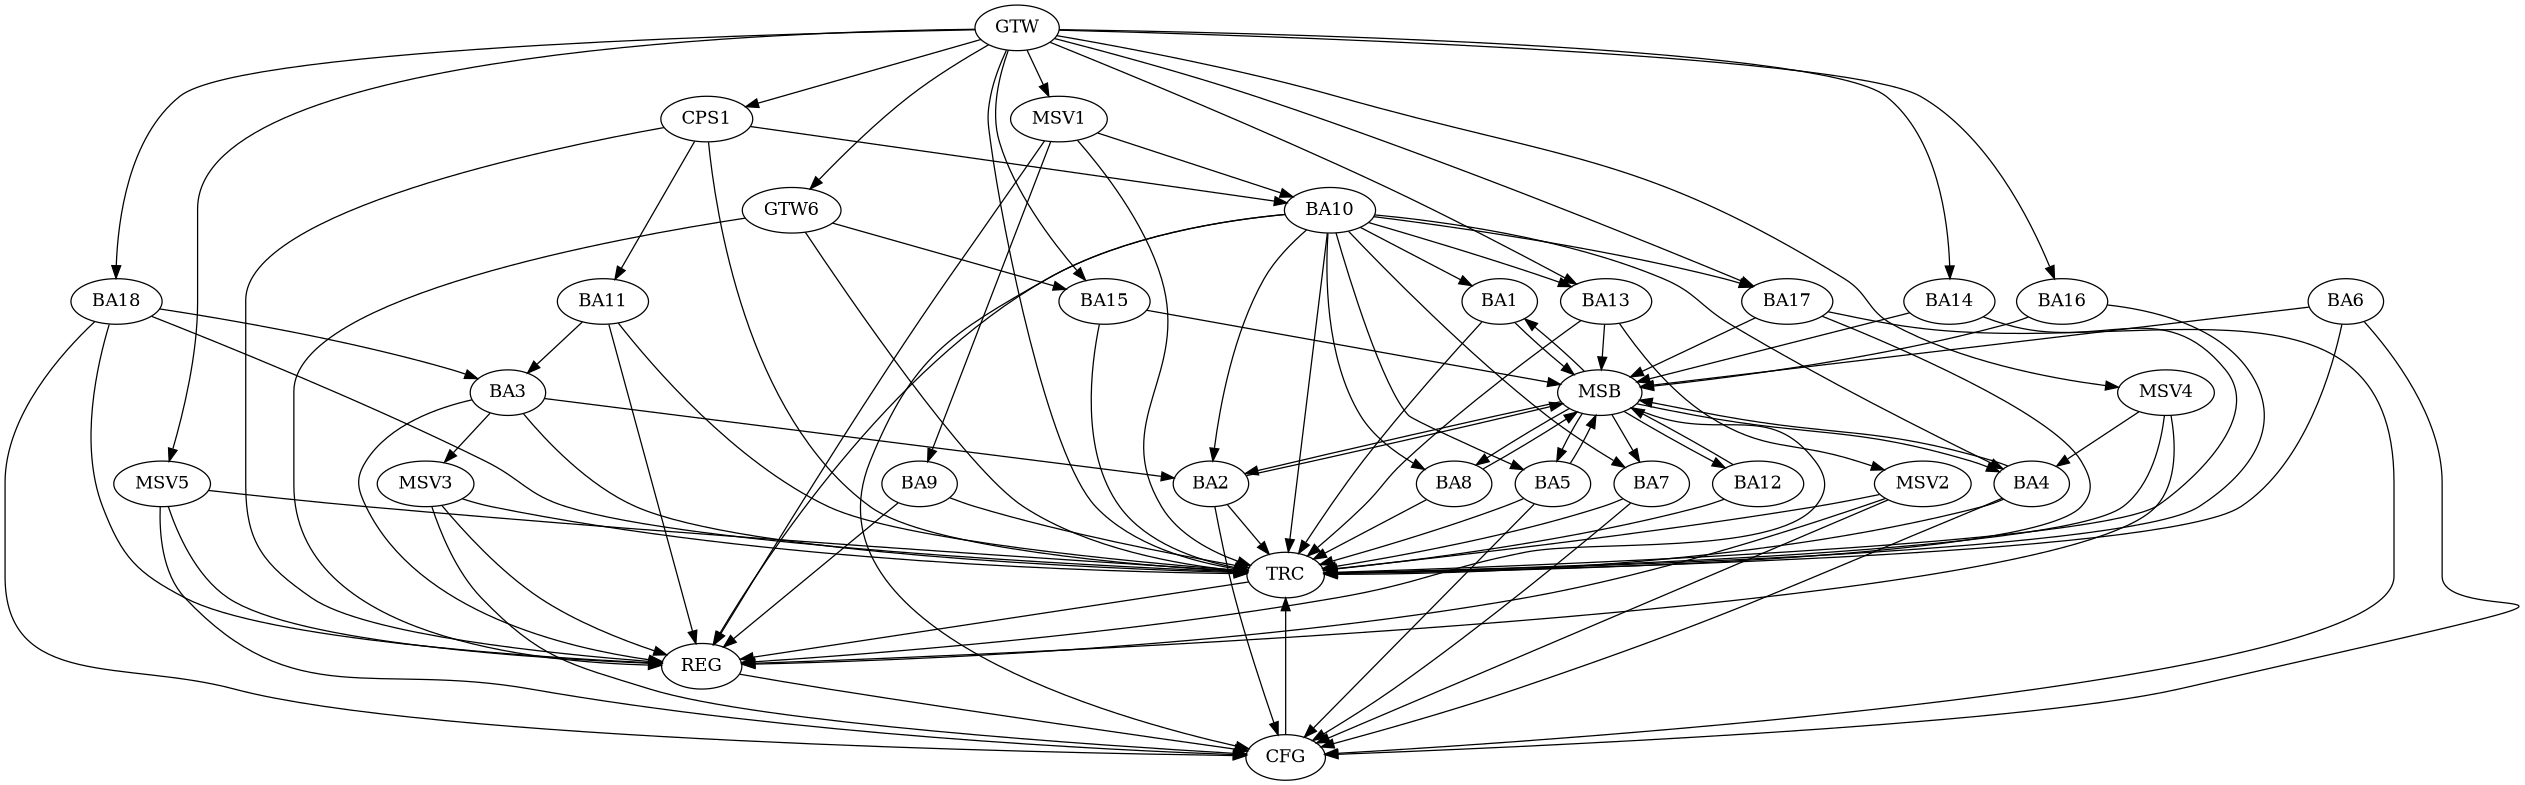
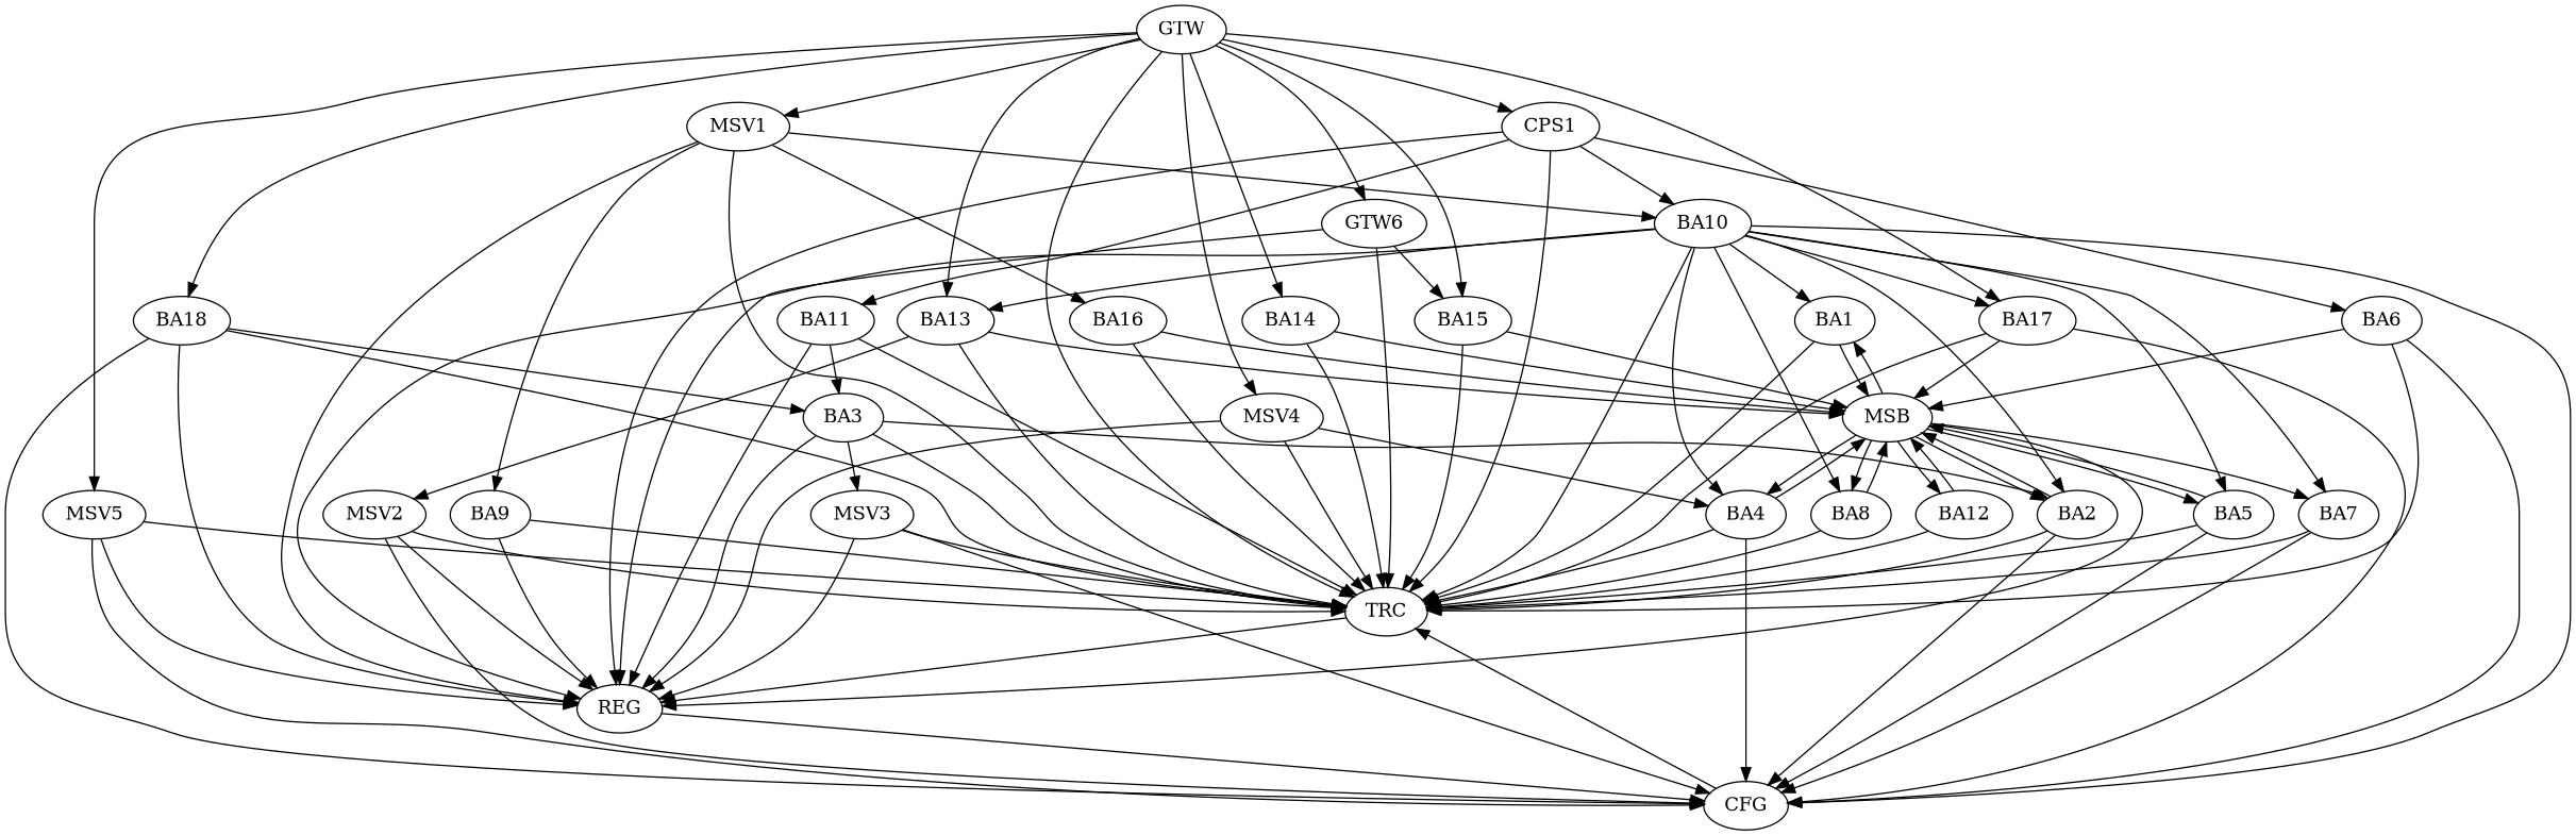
  strict digraph {
    n1 [label=BA1]
    n2 [label=MSB]
    n3 [label=TRC]
    n4 [label=BA2]
    n5 [label=REG]
    n6 [label=BA4]
    n7 [label=BA5]
    n8 [label=BA7]
    n9 [label=BA8]
    n10 [label=BA12]
    n11 [label=CFG]
    n12 [label=BA3]
    n13 [label=MSV3]
    n14 [label=BA6]
    n15 [label=BA9]
    n16 [label=BA10]
    n17 [label=BA13]
    n18 [label=BA17]
    n19 [label=MSV2]
    n20 [label=BA14]
    n21 [label=BA11]
    n22 [label=BA15]
    n23 [label=BA16]
    n24 [label=BA18]
    n25 [label=CPS1]
    n26 [label=GTW]
    n27 [label=MSV1]
    n28 [label=MSV4]
    n29 [label=MSV5]
    n30 [label=GTW6]
    n1 -> n2
    n1 -> n3
    n2 -> n1
    n2 -> n4
    n2 -> n5
    n2 -> n6
    n2 -> n7
    n2 -> n8
    n2 -> n9
    n2 -> n10
    n3 -> n5
    n4 -> n2
    n4 -> n3
    n4 -> n11
    n5 -> n11
    n6 -> n2
    n6 -> n3
    n6 -> n11
    n7 -> n2
    n7 -> n3
    n7 -> n11
    n8 -> n3
    n8 -> n11
    n9 -> n2
    n9 -> n3
    n10 -> n2
    n10 -> n3
    n11 -> n3
    n12 -> n3
    n12 -> n4
    n12 -> n5
    n12 -> n13
    n13 -> n3
    n13 -> n5
    n13 -> n11
    n14 -> n2
    n14 -> n3
    n14 -> n11
    n15 -> n3
    n15 -> n5
    n16 -> n1
    n16 -> n3
    n16 -> n4
    n16 -> n5
    n16 -> n6
    n16 -> n7
    n16 -> n8
    n16 -> n9
    n16 -> n11
    n16 -> n17
    n16 -> n18
    n17 -> n2
    n17 -> n3
    n17 -> n19
    n18 -> n2
    n18 -> n3
    n18 -> n11
    n19 -> n3
    n19 -> n5
    n19 -> n11
    n20 -> n2
    n20 -> n3
    n21 -> n3
    n21 -> n5
    n21 -> n12
    n22 -> n2
    n22 -> n3
    n23 -> n2
    n23 -> n3
    n24 -> n3
    n24 -> n5
    n24 -> n11
    n24 -> n12
    n25 -> n3
    n25 -> n5
+   n25 -> n14
    n25 -> n16
    n25 -> n21
    n26 -> n3
    n26 -> n17
    n26 -> n18
    n26 -> n20
    n26 -> n22
-   n26 -> n23
+   n27 -> n23
    n26 -> n24
    n26 -> n25
    n26 -> n27
    n26 -> n28
    n26 -> n29
    n26 -> n30
    n27 -> n3
    n27 -> n5
    n27 -> n15
    n27 -> n16
    n28 -> n3
    n28 -> n5
    n28 -> n6
    n29 -> n3
    n29 -> n5
    n29 -> n11
    n30 -> n3
    n30 -> n5
    n30 -> n22
  }
